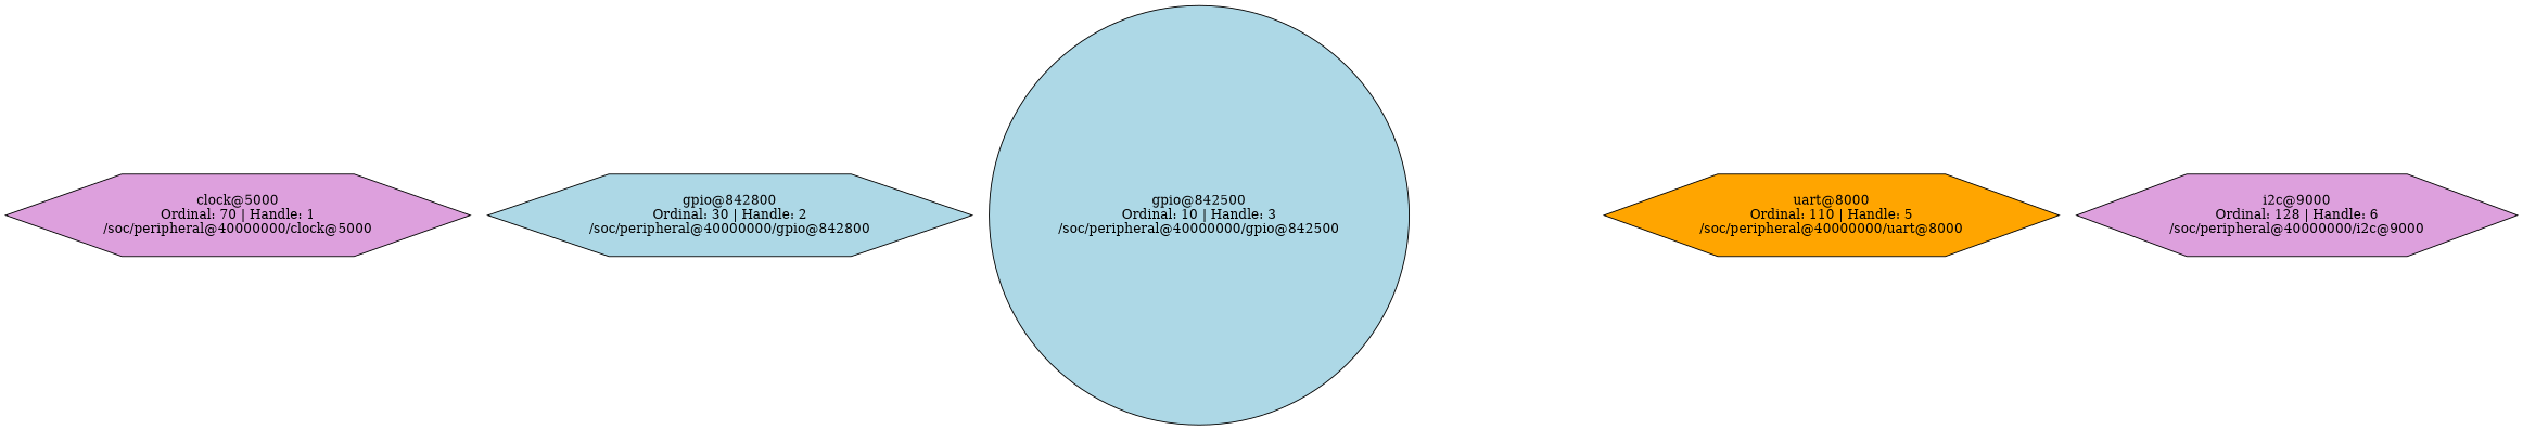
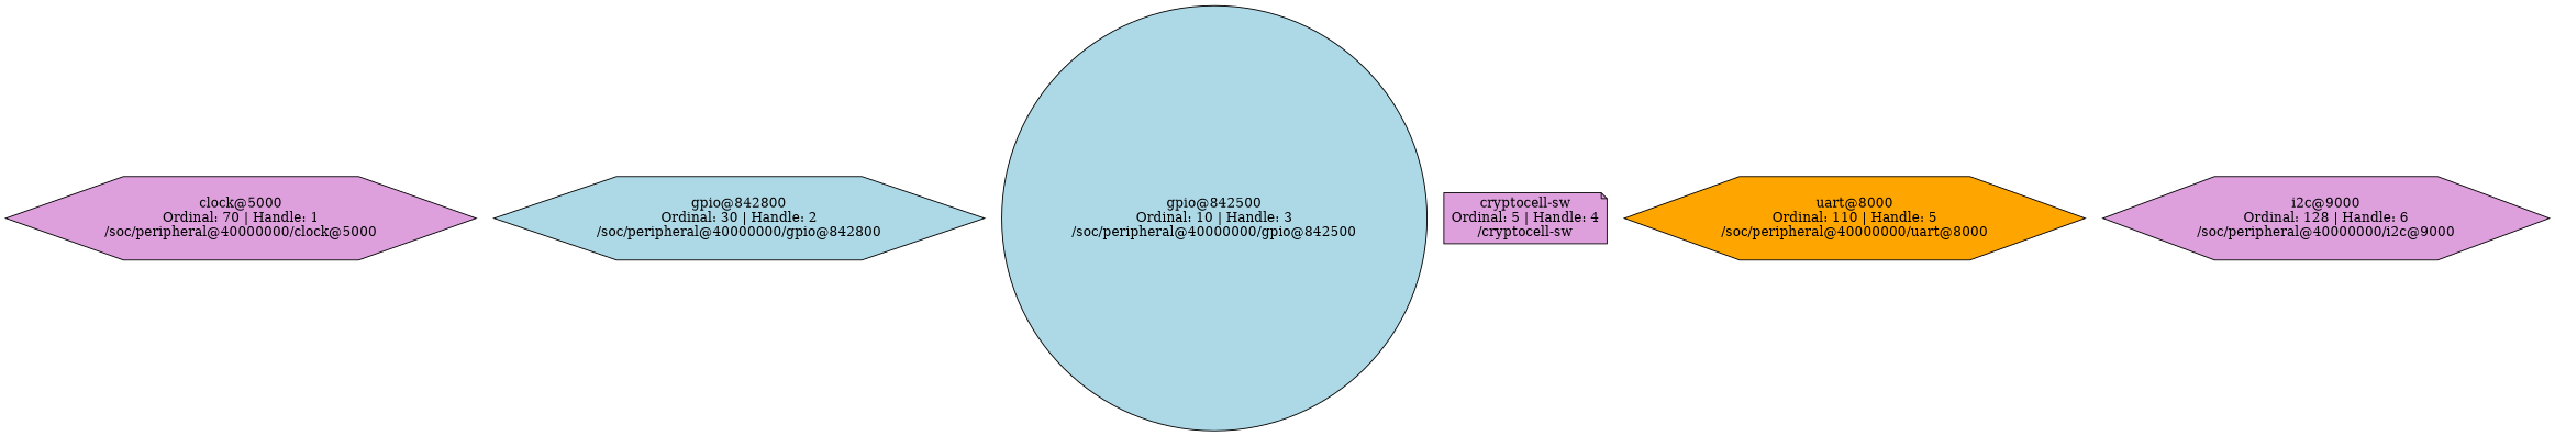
  digraph {
    node [style=filled fillcolor=plum shape=hexagon]
    n1 [label="clock@5000\nOrdinal: 70 | Handle: 1\n/soc/peripheral@40000000/clock@5000"]
    n2 [label="gpio@842800\nOrdinal: 30 | Handle: 2\n/soc/peripheral@40000000/gpio@842800" fillcolor=lightblue]
    n3 [label="gpio@842500\nOrdinal: 10 | Handle: 3\n/soc/peripheral@40000000/gpio@842500" fillcolor=lightblue shape=circle]
+   n4 [label="cryptocell-sw\nOrdinal: 5 | Handle: 4\n/cryptocell-sw" shape=note]
    n5 [label="uart@8000\nOrdinal: 110 | Handle: 5\n/soc/peripheral@40000000/uart@8000" fillcolor=orange]
    n6 [label="i2c@9000\nOrdinal: 128 | Handle: 6\n/soc/peripheral@40000000/i2c@9000"]
  }
